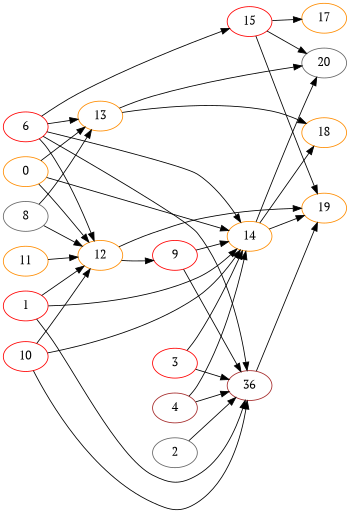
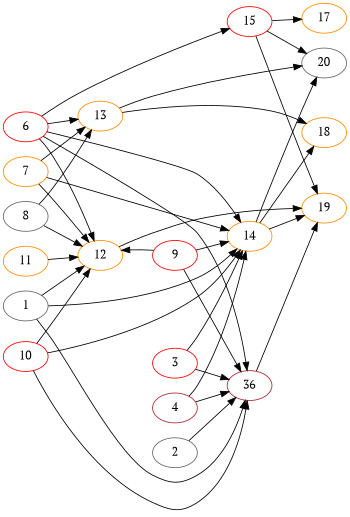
  digraph {
    fontname="PT Serif"
    rankdir=LR
    node [alpha=0.01 color=darkorange fontname="PT Serif"]
    edge [fontname="PT Serif"]
-   1 [color=red expect_size=10438656]
+   1 [color=gray40 expect_size=10438656]
    12 [expect_size=11202560]
    14 [alpha=0.05 expect_size=36838400]
    n4 [color=brown expect_size=35016704 label=36]
    19 [alpha=0.00 expect_size=33730560]
    18 [alpha=0.07 expect_size=36447232]
    20 [alpha=0.13 color=gray40 expect_size=50614272]
    2 [alpha=0.15 color=gray40 expect_size=37900288]
    3 [alpha=0.15 color=red expect_size=21767168]
    4 [alpha=0.16 color=brown expect_size=50384896]
    6 [alpha=0.19 color=red expect_size=26348544]
    13 [alpha=0.17 expect_size=47672320]
    15 [alpha=0.19 color=red expect_size=27839488]
    17 [alpha=0.14 expect_size=33574912]
-   7 [expect_size=37850112 label=0]
+   7 [expect_size=37850112]
    8 [alpha=0.19 color=gray40 expect_size=17163264]
    9 [alpha=0.07 color=red expect_size=39290880]
    10 [alpha=0.11 color=red expect_size=46385152]
    11 [expect_size=8067072]
    1 -> 12
    1 -> 14
    1 -> n4
    12 -> 19
    14 -> 19
    14 -> 18
    14 -> 20
    n4 -> 19
    2 -> n4
    3 -> 14
    3 -> n4
    4 -> 14
    4 -> n4
    6 -> 12
    6 -> 14
    6 -> n4
    6 -> 13
    6 -> 15
    13 -> 18
    13 -> 20
    15 -> 19
    15 -> 20
    15 -> 17
    7 -> 12
    7 -> 14
    7 -> 13
    8 -> 12
    8 -> 13
-   12 -> 9
+   9 -> 12
    9 -> 14
    9 -> n4
    10 -> 12
    10 -> 14
    10 -> n4
    11 -> 12
  }
